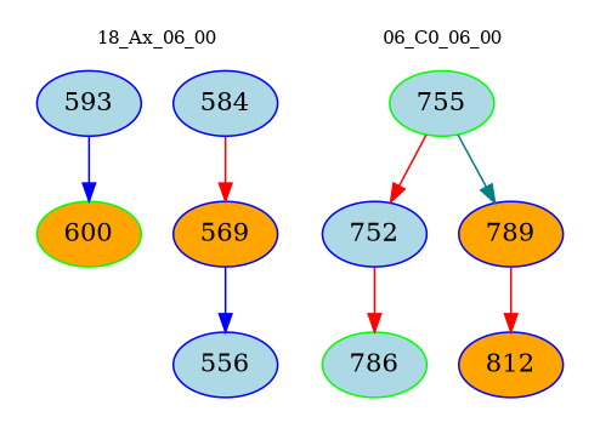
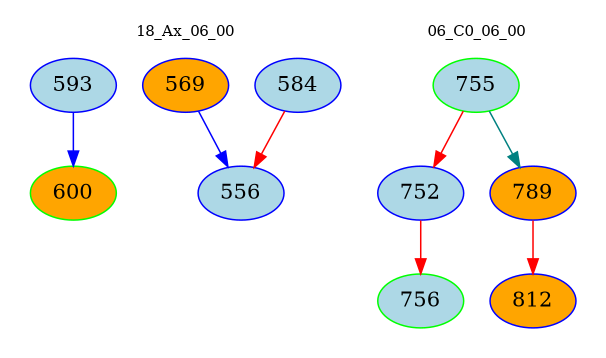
  digraph {
    node [color=blue fillcolor=lightblue style=filled]
    edge [color=red]
    n1 [label=584]
    n2 [fillcolor=orange label=569]
    n3 [label=593]
    n4 [label=556]
    n5 [color=green fillcolor=orange label=600]
    n6 [color=green label=755]
    n7 [label=752]
    n8 [fillcolor=orange label=789]
-   n9 [color=green label=786]
+   n9 [color=green label=756]
    n10 [fillcolor=orange label=812]
    subgraph cluster_1 {
      color=white
      fontsize=10
      label="18_Ax_06_00"
      n1
      n2
      n3
      n4
      n5
    }
    subgraph cluster_2 {
      color=white
      fontsize=10
      label="06_C0_06_00"
      n6
      n7
      n8
      n9
      n10
    }
-   n1 -> n2
+   n1 -> n4
    n2 -> n4 [color=blue]
    n3 -> n5 [color=blue]
    n6 -> n7
    n6 -> n8 [color=teal]
    n7 -> n9
    n8 -> n10
  }
